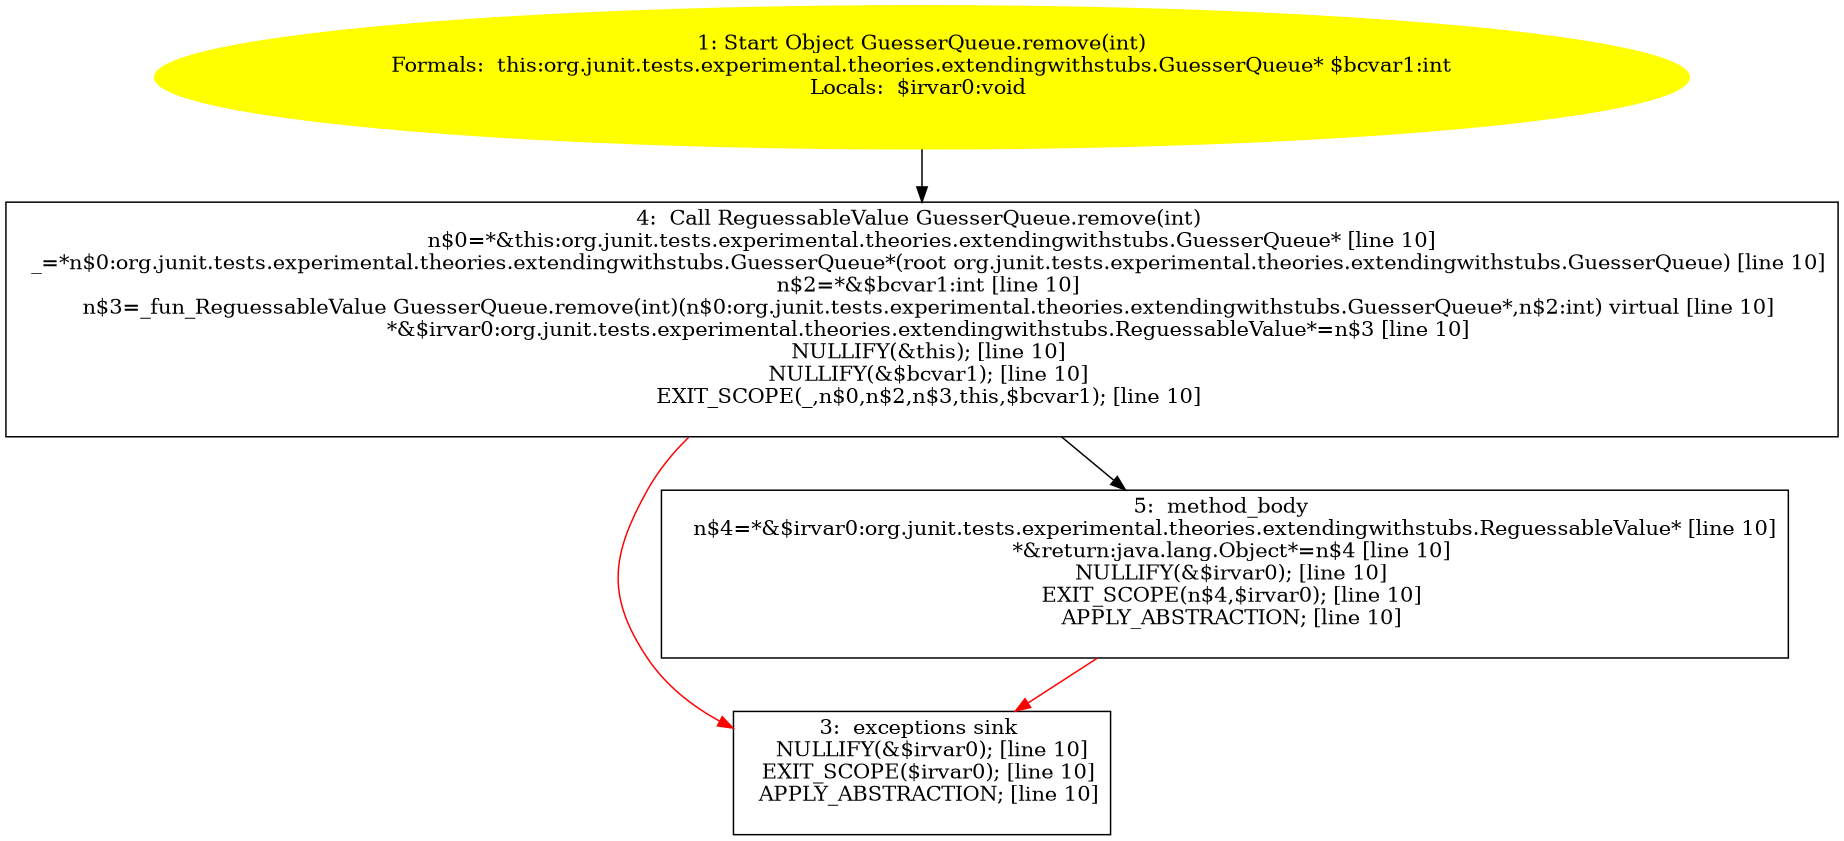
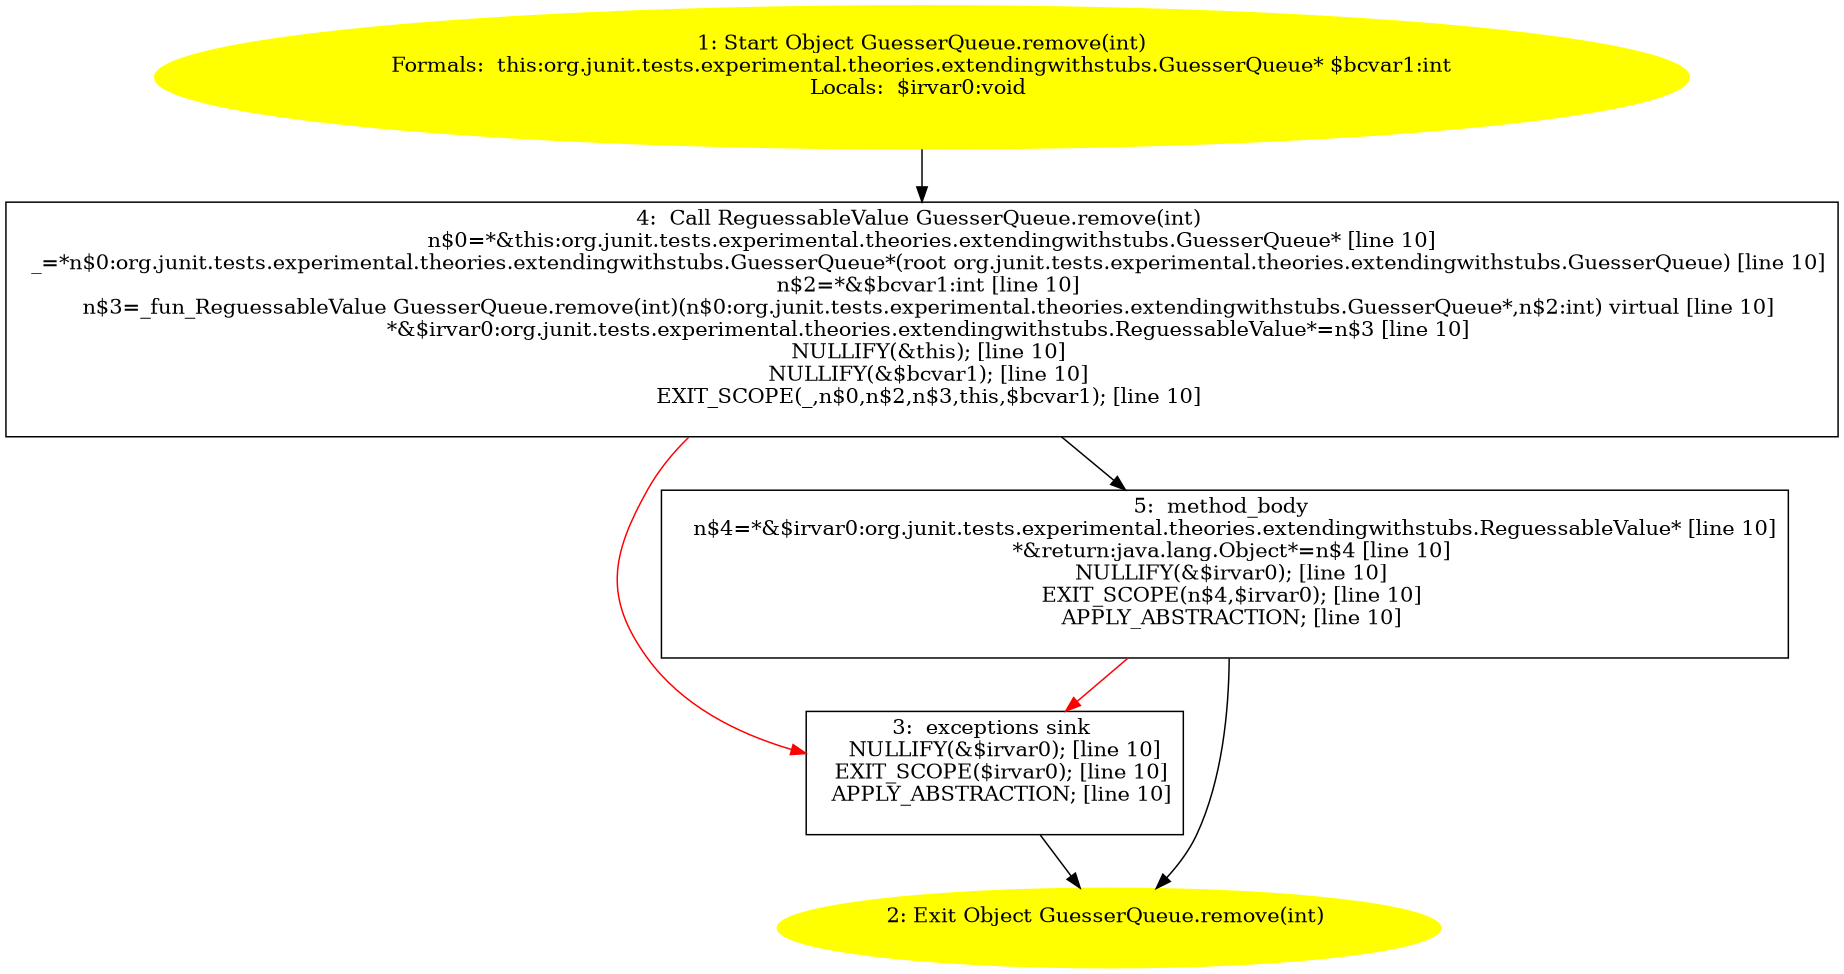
  digraph {
    node [shape=box]
    n1 [color=yellow label="1: Start Object GuesserQueue.remove(int)\nFormals:  this:org.junit.tests.experimental.theories.extendingwithstubs.GuesserQueue* $bcvar1:int\nLocals:  $irvar0:void \n  " style=filled shape=""]
    n2 [label="4:  Call ReguessableValue GuesserQueue.remove(int) \n   n$0=*&this:org.junit.tests.experimental.theories.extendingwithstubs.GuesserQueue* [line 10]\n  _=*n$0:org.junit.tests.experimental.theories.extendingwithstubs.GuesserQueue*(root org.junit.tests.experimental.theories.extendingwithstubs.GuesserQueue) [line 10]\n  n$2=*&$bcvar1:int [line 10]\n  n$3=_fun_ReguessableValue GuesserQueue.remove(int)(n$0:org.junit.tests.experimental.theories.extendingwithstubs.GuesserQueue*,n$2:int) virtual [line 10]\n  *&$irvar0:org.junit.tests.experimental.theories.extendingwithstubs.ReguessableValue*=n$3 [line 10]\n  NULLIFY(&this); [line 10]\n  NULLIFY(&$bcvar1); [line 10]\n  EXIT_SCOPE(_,n$0,n$2,n$3,this,$bcvar1); [line 10]\n "]
    n3 [label="3:  exceptions sink \n   NULLIFY(&$irvar0); [line 10]\n  EXIT_SCOPE($irvar0); [line 10]\n  APPLY_ABSTRACTION; [line 10]\n "]
    n4 [label="5:  method_body \n   n$4=*&$irvar0:org.junit.tests.experimental.theories.extendingwithstubs.ReguessableValue* [line 10]\n  *&return:java.lang.Object*=n$4 [line 10]\n  NULLIFY(&$irvar0); [line 10]\n  EXIT_SCOPE(n$4,$irvar0); [line 10]\n  APPLY_ABSTRACTION; [line 10]\n "]
+   n5 [color=yellow label="2: Exit Object GuesserQueue.remove(int) \n  " style=filled shape=""]
    n1 -> n2
    n2 -> n3 [color=red]
    n2 -> n4
+   n3 -> n5
    n4 -> n3 [color=red]
+   n4 -> n5
  }
